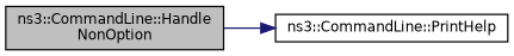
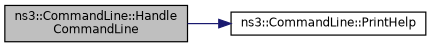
  digraph {
    rankdir=LR
    node [color=black fontname=Helvetica fontsize=10 shape=record style=filled]
-   n1 [fillcolor=grey75 fontcolor=black height=0.2 label="ns3::CommandLine::Handle\lNonOption" width=0.4]
+   n1 [fillcolor=grey75 fontcolor=black height=0.2 label="ns3::CommandLine::Handle\lCommandLine" width=0.4]
    n2 [fillcolor=white height=0.2 label="ns3::CommandLine::PrintHelp" width=0.4]
    n1 -> n2 [color=midnightblue fontname=Helvetica fontsize=10 labelfontname=Helvetica labelfontsize=10 style=solid]
  }
